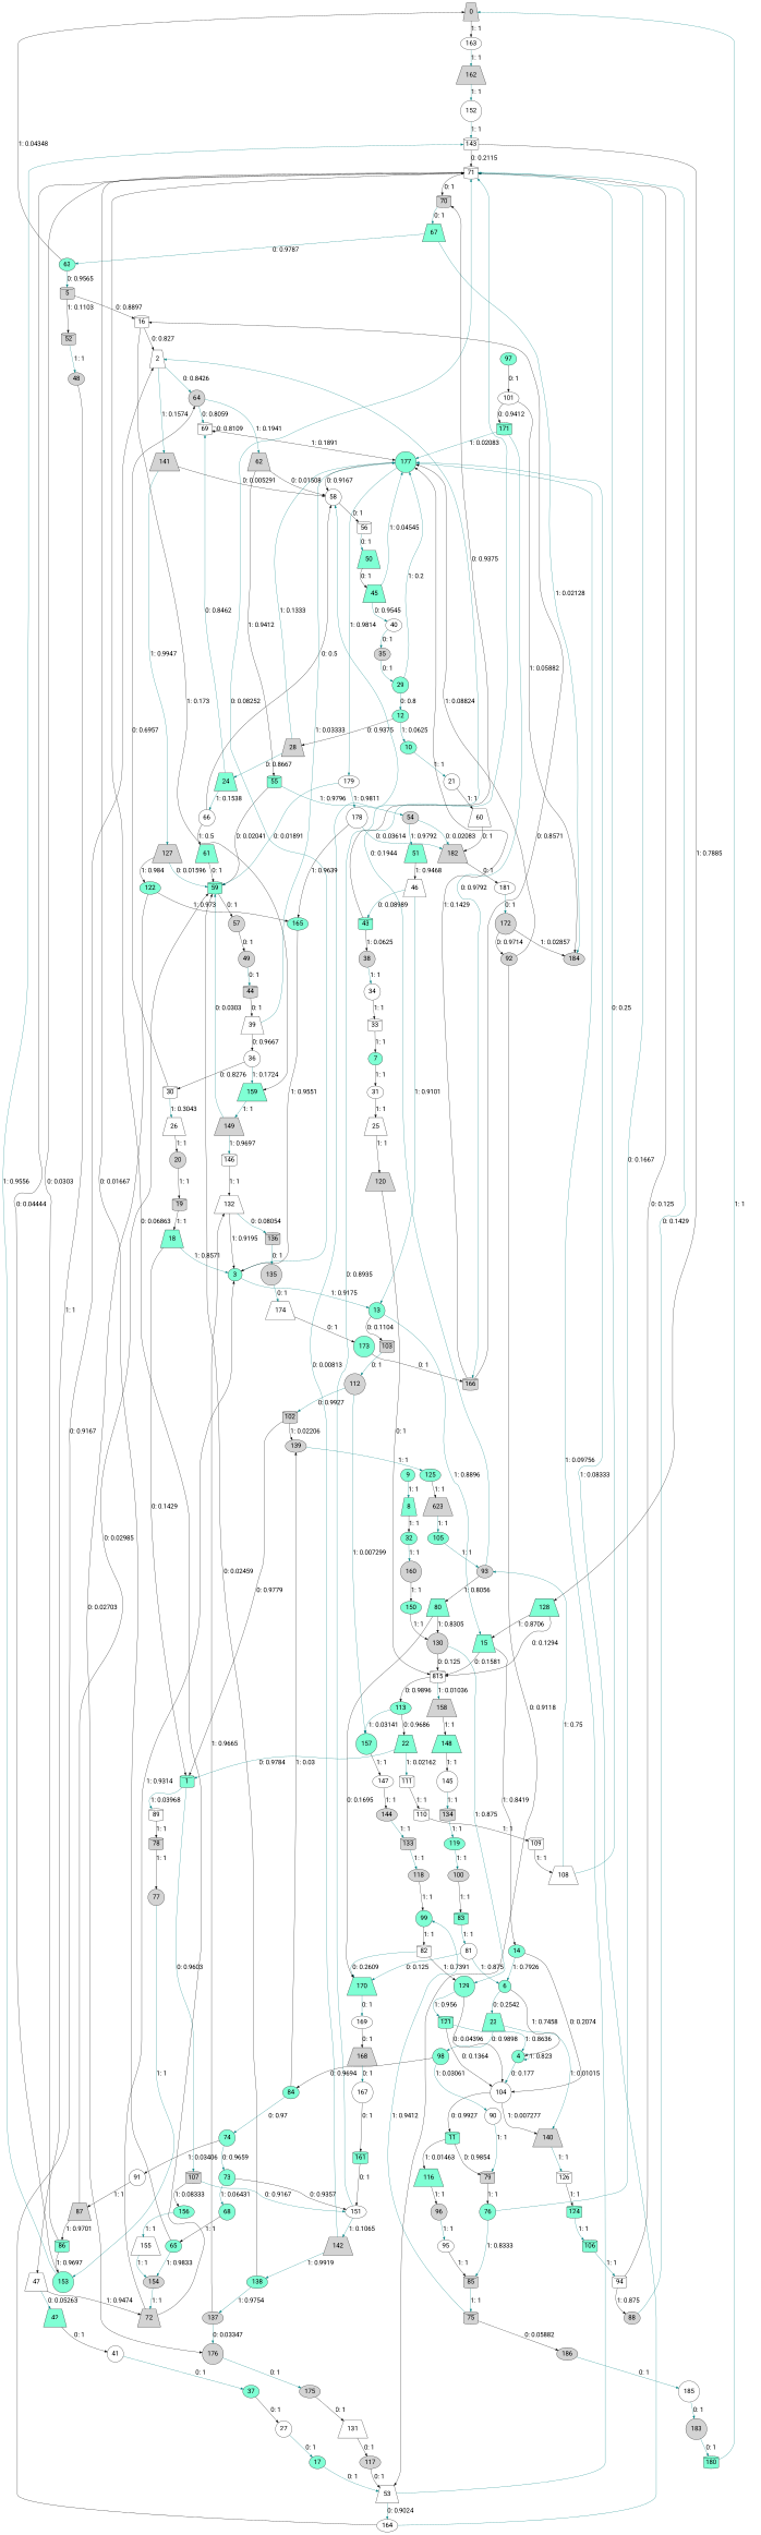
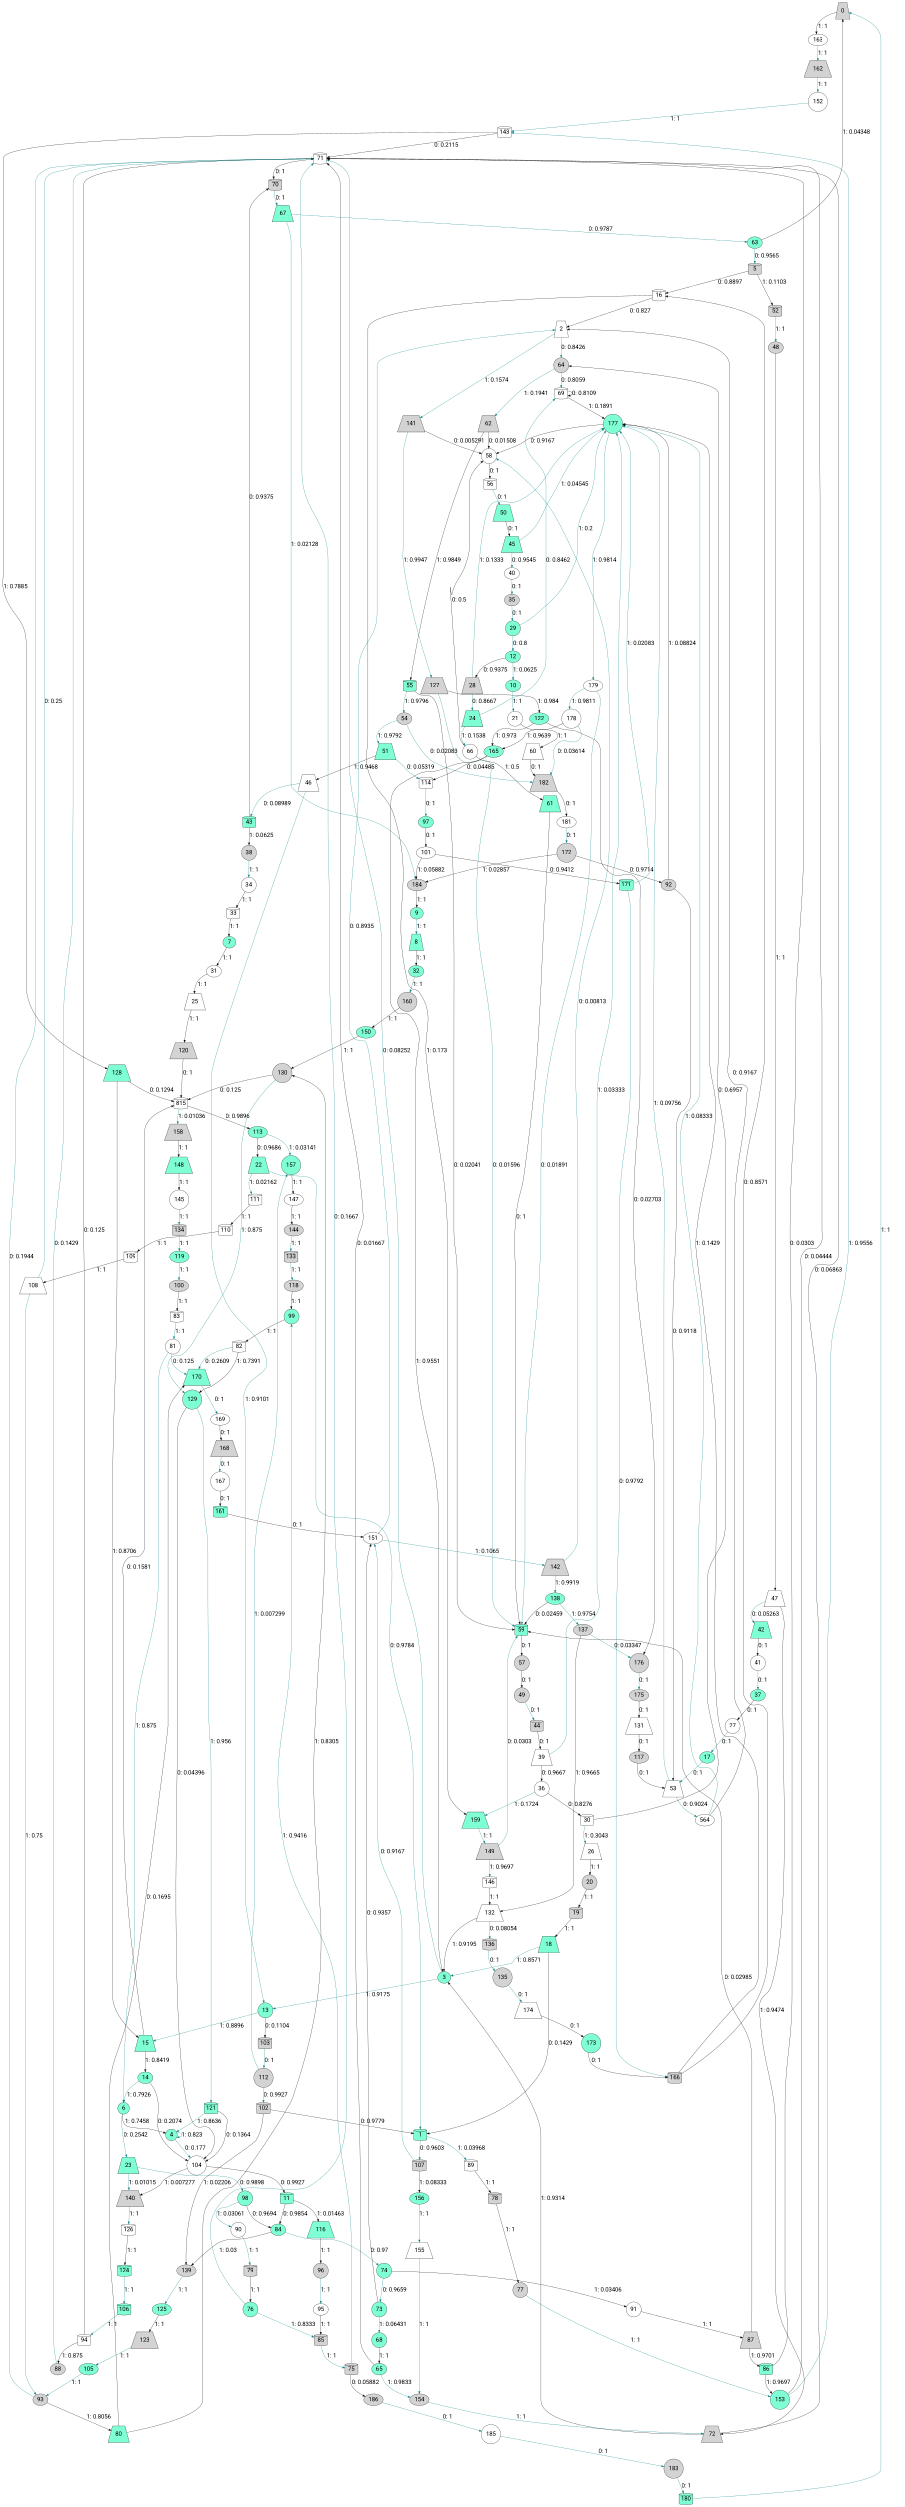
  digraph {
    fontname=Roboto
    node [fillcolor=aquamarine fontname=Roboto fontsize=24 shape=ellipse style=filled]
    edge [color=black fontname=Roboto fontsize=24]
    0 [fillcolor=lightgrey shape=trapezium]
    163 [fillcolor=white]
    162 [fillcolor=lightgrey shape=trapezium]
    152 [fillcolor=white shape=circle]
    1 [shape=cylinder]
    107 [fillcolor=lightgrey shape=cylinder]
    89 [fillcolor=white shape=cylinder]
    151 [fillcolor=white]
    156
    78 [fillcolor=lightgrey shape=cylinder]
    2 [fillcolor=white shape=trapezium]
    142 [fillcolor=lightgrey shape=trapezium]
    155 [fillcolor=white shape=trapezium]
    77 [fillcolor=lightgrey shape=circle]
    64 [fillcolor=lightgrey shape=circle]
    141 [fillcolor=lightgrey shape=trapezium]
    69 [fillcolor=white shape=cylinder]
    62 [fillcolor=lightgrey shape=trapezium]
    58 [fillcolor=white shape=circle]
    127 [fillcolor=lightgrey shape=trapezium]
    177 [shape=circle]
    55 [shape=cylinder]
    56 [fillcolor=white shape=cylinder]
    59 [shape=cylinder]
    122
    71 [fillcolor=white shape=cylinder]
    3
    13 [shape=circle]
    70 [fillcolor=lightgrey shape=cylinder]
    103 [fillcolor=lightgrey shape=cylinder]
    15 [shape=trapezium]
    67 [shape=trapezium]
    112 [fillcolor=lightgrey shape=circle]
    14
    n35 [fillcolor=white label=815 shape=cylinder]
    4 [shape=circle]
    104 [fillcolor=white shape=circle]
    11 [shape=cylinder]
    140 [fillcolor=lightgrey shape=trapezium]
    84
    116 [shape=trapezium]
    126 [fillcolor=white shape=cylinder]
    5 [fillcolor=lightgrey shape=cylinder]
    16 [fillcolor=white shape=cylinder]
    52 [fillcolor=lightgrey shape=cylinder]
    159 [shape=trapezium]
    48 [fillcolor=lightgrey]
    149 [fillcolor=lightgrey shape=trapezium]
    47 [fillcolor=white shape=trapezium]
    6 [shape=circle]
    23 [shape=trapezium]
    98 [shape=circle]
    90 [fillcolor=white shape=circle]
    31 [fillcolor=white]
    7
    25 [fillcolor=white shape=trapezium]
    120 [fillcolor=lightgrey shape=trapezium]
    8 [shape=trapezium]
    32
    160 [fillcolor=lightgrey shape=circle]
    150
    9
    21 [fillcolor=white shape=circle]
    10
    60 [fillcolor=white shape=trapezium]
    182 [fillcolor=lightgrey shape=trapezium]
    74 [shape=circle]
    139 [fillcolor=lightgrey]
    96 [fillcolor=lightgrey shape=circle]
    73 [shape=circle]
    91 [fillcolor=white shape=circle]
    125
    95 [fillcolor=white]
    12
    28 [fillcolor=lightgrey shape=trapezium]
    24 [shape=trapezium]
    66 [fillcolor=white shape=circle]
    179 [fillcolor=white]
    102 [fillcolor=lightgrey shape=cylinder]
    157 [shape=circle]
    113
    158 [fillcolor=lightgrey shape=trapezium]
    22 [shape=trapezium]
    148 [shape=trapezium]
    146 [fillcolor=white shape=cylinder]
    53 [fillcolor=white shape=trapezium]
    17
-   164 [fillcolor=white]
+   164 [fillcolor=white label=564]
    18 [shape=trapezium]
    19 [fillcolor=lightgrey shape=cylinder]
    20 [fillcolor=lightgrey shape=circle]
    181 [fillcolor=white]
    111 [fillcolor=white shape=cylinder]
    110 [fillcolor=white shape=cylinder]
    109 [fillcolor=white shape=cylinder]
    79 [fillcolor=lightgrey shape=cylinder]
    124 [shape=cylinder]
    61 [shape=trapezium]
    26 [fillcolor=white shape=trapezium]
    27 [fillcolor=white shape=circle]
    178 [fillcolor=white shape=circle]
    29 [shape=circle]
    30 [fillcolor=white shape=cylinder]
    130 [fillcolor=lightgrey shape=circle]
    33 [fillcolor=white shape=cylinder]
    34 [fillcolor=white shape=circle]
    35 [fillcolor=lightgrey]
    36 [fillcolor=white shape=circle]
    37
    38 [fillcolor=lightgrey shape=circle]
    39 [fillcolor=white shape=trapezium]
    40 [fillcolor=white]
    41 [fillcolor=white shape=circle]
    42 [shape=trapezium]
    43 [shape=cylinder]
    63
    184 [fillcolor=lightgrey]
    44 [fillcolor=lightgrey shape=cylinder]
    45 [shape=trapezium]
    46 [fillcolor=white shape=trapezium]
    72 [fillcolor=lightgrey shape=trapezium]
    49 [fillcolor=lightgrey shape=circle]
    50 [shape=trapezium]
    51 [shape=trapezium]
+   114 [fillcolor=white shape=cylinder]
    97
    101 [fillcolor=white]
    54 [fillcolor=lightgrey]
    172 [fillcolor=lightgrey shape=circle]
    57 [fillcolor=lightgrey shape=circle]
    65
    154 [fillcolor=lightgrey]
    68 [shape=circle]
    138
    87 [fillcolor=lightgrey shape=trapezium]
    86 [shape=cylinder]
    75 [fillcolor=lightgrey shape=cylinder]
    186 [fillcolor=lightgrey]
    99 [shape=circle]
    185 [fillcolor=white shape=circle]
    82 [fillcolor=white shape=cylinder]
    183 [fillcolor=lightgrey shape=circle]
    170 [shape=trapezium]
    129 [shape=circle]
    76 [shape=circle]
    85 [fillcolor=lightgrey shape=cylinder]
    153 [shape=circle]
    143 [fillcolor=white shape=cylinder]
    128 [shape=trapezium]
    80 [shape=trapezium]
    169 [fillcolor=white]
    168 [fillcolor=lightgrey shape=trapezium]
    121 [shape=cylinder]
    81 [fillcolor=white shape=circle]
-   83 [shape=cylinder]
-   123 [fillcolor=lightgrey shape=trapezium label=623]
+   83 [fillcolor=white shape=cylinder]
+   123 [fillcolor=lightgrey shape=trapezium]
    88 [fillcolor=lightgrey]
    92 [fillcolor=lightgrey]
    93 [fillcolor=lightgrey]
    94 [fillcolor=white shape=cylinder]
    171 [shape=cylinder]
    166 [fillcolor=lightgrey shape=cylinder]
    100 [fillcolor=lightgrey]
    147 [fillcolor=white]
    105
    106 [shape=cylinder]
    108 [fillcolor=white shape=trapezium]
    144 [fillcolor=lightgrey]
    145 [fillcolor=white shape=circle]
    117 [fillcolor=lightgrey]
    118 [fillcolor=lightgrey]
    119
    176 [fillcolor=lightgrey shape=circle]
    165
    175 [fillcolor=lightgrey]
    131 [fillcolor=white shape=trapezium]
    132 [fillcolor=white shape=trapezium]
    136 [fillcolor=lightgrey shape=cylinder]
    135 [fillcolor=lightgrey shape=circle]
    174 [fillcolor=white shape=trapezium]
    133 [fillcolor=lightgrey shape=cylinder]
    134 [fillcolor=lightgrey shape=cylinder]
    173 [shape=circle]
    137 [fillcolor=lightgrey]
    161 [shape=cylinder]
    167 [fillcolor=white shape=circle]
    180 [shape=cylinder]
    0 -> 163 [label="1: 1        "]
    163 -> 162 [color=teal label="1: 1        "]
    162 -> 152 [color=teal label="1: 1        "]
    152 -> 143 [color=teal label="1: 1        "]
    1 -> 107 [color=teal label="0: 0.9603   "]
    1 -> 89 [color=teal label="1: 0.03968  "]
    107 -> 151 [color=teal label="0: 0.9167   "]
    107 -> 156 [label="1: 0.08333  "]
    89 -> 78 [label="1: 1        "]
    151 -> 2 [color=teal label="0: 0.8935   "]
    151 -> 142 [color=teal label="1: 0.1065   "]
    156 -> 155 [color=teal label="1: 1        "]
    78 -> 77 [label="1: 1        "]
    2 -> 64 [color=teal label="0: 0.8426   "]
    2 -> 141 [color=teal label="1: 0.1574   "]
    142 -> 58 [color=teal label="0: 0.00813  "]
    142 -> 138 [color=teal label="1: 0.9919   "]
    155 -> 154 [color=teal label="1: 1        "]
    77 -> 153 [color=teal label="1: 1        "]
    64 -> 69 [color=teal label="0: 0.8059   "]
    64 -> 62 [color=teal label="1: 0.1941   "]
    141 -> 58 [label="0: 0.005291  "]
    141 -> 127 [color=teal label="1: 0.9947   "]
    69 -> 69 [label="0: 0.8109   "]
    69 -> 177 [label="1: 0.1891   "]
    62 -> 58 [label="0: 0.01508  "]
-   62 -> 55 [label="1: 0.9412   "]
+   62 -> 55 [label="1: 0.9849   "]
    58 -> 56 [label="0: 1        "]
    127 -> 59 [color=teal label="0: 0.01596  "]
    127 -> 122 [label="1: 0.984    "]
    177 -> 58 [label="0: 0.9167   "]
    177 -> 179 [color=teal label="1: 0.9814   "]
    55 -> 59 [label="0: 0.02041  "]
    55 -> 54 [color=teal label="1: 0.9796   "]
    56 -> 50 [color=teal label="0: 1        "]
    59 -> 57 [label="0: 1        "]
    122 -> 176 [label="0: 0.02703  "]
    122 -> 165 [label="1: 0.973    "]
    71 -> 70 [label="0: 1        "]
    3 -> 71 [color=teal label="0: 0.08252  "]
    3 -> 13 [color=teal label="1: 0.9175   "]
    13 -> 103 [label="0: 0.1104   "]
    13 -> 15 [color=teal label="1: 0.8896   "]
    70 -> 67 [color=teal label="0: 1        "]
    103 -> 112 [color=teal label="0: 1        "]
    15 -> 14 [label="1: 0.8419   "]
    15 -> n35 [label="0: 0.1581   "]
    67 -> 63 [color=teal label="0: 0.9787   "]
    67 -> 184 [color=teal label="1: 0.02128  "]
    112 -> 102 [color=teal label="0: 0.9927   "]
    112 -> 157 [color=teal label="1: 0.007299  "]
    14 -> 104 [label="0: 0.2074   "]
    14 -> 6 [color=teal label="1: 0.7926   "]
    n35 -> 113 [label="0: 0.9896   "]
    n35 -> 158 [color=teal label="1: 0.01036  "]
    4 -> 4 [color=teal label="1: 0.823    "]
    4 -> 104 [color=teal label="0: 0.177    "]
    104 -> 11 [label="0: 0.9927   "]
    104 -> 140 [label="1: 0.007277  "]
-   11 -> 79 [label="0: 0.9854   "]
+   11 -> 84 [label="0: 0.9854   "]
    11 -> 116 [label="1: 0.01463  "]
    140 -> 126 [color=teal label="1: 1        "]
    84 -> 74 [color=teal label="0: 0.97     "]
    84 -> 139 [label="1: 0.03     "]
    116 -> 96 [label="1: 1        "]
    126 -> 124 [label="1: 1        "]
    5 -> 16 [label="0: 0.8897   "]
    5 -> 52 [label="1: 0.1103   "]
    16 -> 2 [label="0: 0.827    "]
    16 -> 159 [label="1: 0.173    "]
    52 -> 48 [color=teal label="1: 1        "]
    159 -> 149 [color=teal label="1: 1        "]
    48 -> 47 [label="1: 1        "]
    149 -> 59 [color=teal label="0: 0.0303   "]
    149 -> 146 [color=teal label="1: 0.9697   "]
    47 -> 42 [color=teal label="0: 0.05263  "]
    47 -> 72 [label="1: 0.9474   "]
    6 -> 4 [label="1: 0.7458   "]
    6 -> 23 [color=teal label="0: 0.2542   "]
    23 -> 140 [color=teal label="1: 0.01015  "]
    23 -> 98 [color=teal label="0: 0.9898   "]
    98 -> 84 [label="0: 0.9694   "]
    98 -> 90 [color=teal label="1: 0.03061  "]
    90 -> 79 [color=teal label="1: 1        "]
    31 -> 25 [label="1: 1        "]
    7 -> 31 [label="1: 1        "]
    25 -> 120 [label="1: 1        "]
    120 -> n35 [label="0: 1        "]
    8 -> 32 [label="1: 1        "]
    32 -> 160 [color=teal label="1: 1        "]
    160 -> 150 [label="1: 1        "]
    150 -> 130 [label="1: 1        "]
    9 -> 8 [color=teal label="1: 1        "]
    21 -> 60 [label="1: 1        "]
    10 -> 21 [color=teal label="1: 1        "]
    60 -> 182 [label="0: 1        "]
    182 -> 181 [label="0: 1        "]
    74 -> 73 [color=teal label="0: 0.9659   "]
    74 -> 91 [label="1: 0.03406  "]
    139 -> 125 [color=teal label="1: 1        "]
    96 -> 95 [color=teal label="1: 1        "]
    73 -> 151 [label="0: 0.9357   "]
    73 -> 68 [color=teal label="1: 0.06431  "]
    91 -> 87 [label="1: 1        "]
    125 -> 123 [label="1: 1        "]
    95 -> 85 [label="1: 1        "]
    12 -> 10 [color=teal label="1: 0.0625   "]
    12 -> 28 [label="0: 0.9375   "]
    28 -> 177 [color=teal label="1: 0.1333   "]
    28 -> 24 [color=teal label="0: 0.8667   "]
    24 -> 69 [color=teal label="0: 0.8462   "]
    24 -> 66 [color=teal label="1: 0.1538   "]
    66 -> 58 [label="0: 0.5      "]
    66 -> 61 [label="1: 0.5      "]
    179 -> 59 [color=teal label="0: 0.01891  "]
    179 -> 178 [color=teal label="1: 0.9811   "]
    102 -> 1 [label="0: 0.9779   "]
    102 -> 139 [label="1: 0.02206  "]
    157 -> 147 [label="1: 1        "]
    113 -> 157 [color=teal label="1: 0.03141  "]
    113 -> 22 [label="0: 0.9686   "]
    158 -> 148 [label="1: 1        "]
    22 -> 1 [color=teal label="0: 0.9784   "]
    22 -> 111 [color=teal label="1: 0.02162  "]
    148 -> 145 [label="1: 1        "]
    146 -> 132 [label="1: 1        "]
    53 -> 177 [color=teal label="1: 0.09756  "]
    53 -> 164 [color=teal label="0: 0.9024   "]
    17 -> 53 [color=teal label="0: 1        "]
    164 -> 2 [label="0: 0.9167   "]
    164 -> 177 [color=teal label="1: 0.08333  "]
    18 -> 1 [label="0: 0.1429   "]
    18 -> 3 [color=teal label="1: 0.8571   "]
    19 -> 18 [label="1: 1        "]
    20 -> 19 [label="1: 1        "]
    181 -> 172 [color=teal label="0: 1        "]
    111 -> 110 [label="1: 1        "]
    110 -> 109 [label="1: 1        "]
    109 -> 108 [label="1: 1        "]
    79 -> 76 [label="1: 1        "]
    124 -> 106 [color=teal label="1: 1        "]
    61 -> 59 [label="0: 1        "]
    26 -> 20 [label="1: 1        "]
    27 -> 17 [color=teal label="0: 1        "]
    178 -> 182 [color=teal label="0: 0.03614  "]
    178 -> 165 [label="1: 0.9639   "]
    29 -> 177 [color=teal label="1: 0.2      "]
    29 -> 12 [color=teal label="0: 0.8      "]
    30 -> 64 [label="0: 0.6957   "]
    30 -> 26 [color=teal label="1: 0.3043   "]
    130 -> n35 [label="0: 0.125    "]
    130 -> 129 [color=teal label="1: 0.875    "]
    33 -> 7 [label="1: 1        "]
    34 -> 33 [label="1: 1        "]
    35 -> 29 [color=teal label="0: 1        "]
    36 -> 159 [color=teal label="1: 0.1724   "]
    36 -> 30 [label="0: 0.8276   "]
    37 -> 27 [label="0: 1        "]
    38 -> 34 [color=teal label="1: 1        "]
    39 -> 177 [color=teal label="1: 0.03333  "]
    39 -> 36 [label="0: 0.9667   "]
    40 -> 35 [color=teal label="0: 1        "]
    41 -> 37 [color=teal label="0: 1        "]
    42 -> 41 [label="0: 1        "]
    43 -> 70 [label="0: 0.9375   "]
    43 -> 38 [label="1: 0.0625   "]
    63 -> 0 [label="1: 0.04348  "]
    63 -> 5 [color=teal label="0: 0.9565   "]
+   184 -> 9 [label="1: 1        "]
    44 -> 39 [label="0: 1        "]
    45 -> 177 [color=teal label="1: 0.04545  "]
    45 -> 40 [color=teal label="0: 0.9545   "]
    46 -> 13 [color=teal label="1: 0.9101   "]
    46 -> 43 [color=teal label="0: 0.08989  "]
    72 -> 71 [label="0: 0.06863  "]
    72 -> 3 [label="1: 0.9314   "]
    49 -> 44 [color=teal label="0: 1        "]
    50 -> 45 [label="0: 1        "]
    51 -> 46 [label="1: 0.9468   "]
+   51 -> 114 [color=teal label="0: 0.05319  "]
+   114 -> 97 [color=teal label="0: 1        "]
    97 -> 101 [label="0: 1        "]
    101 -> 184 [label="1: 0.05882  "]
    101 -> 171 [label="0: 0.9412   "]
    54 -> 182 [color=teal label="0: 0.02083  "]
    54 -> 51 [color=teal label="1: 0.9792   "]
    172 -> 184 [label="1: 0.02857  "]
    172 -> 92 [label="0: 0.9714   "]
    57 -> 49 [label="0: 1        "]
    65 -> 71 [label="0: 0.01667  "]
    65 -> 154 [color=teal label="1: 0.9833   "]
    154 -> 72 [color=teal label="1: 1        "]
    68 -> 65 [label="1: 1        "]
    138 -> 59 [label="0: 0.02459  "]
    138 -> 137 [color=teal label="1: 0.9754   "]
    87 -> 59 [label="0: 0.02985  "]
    87 -> 86 [label="1: 0.9701   "]
    86 -> 71 [label="0: 0.0303   "]
    86 -> 153 [label="1: 0.9697   "]
    75 -> 186 [label="0: 0.05882  "]
-   75 -> 99 [color=teal label="1: 0.9412   "]
+   75 -> 99 [color=teal label="1: 0.9416   "]
    186 -> 185 [color=teal label="0: 1        "]
    99 -> 82 [label="1: 1        "]
    185 -> 183 [color=teal label="0: 1        "]
    82 -> 170 [color=teal label="0: 0.2609   "]
    82 -> 129 [label="1: 0.7391   "]
    183 -> 180 [color=teal label="0: 1        "]
    170 -> 169 [color=teal label="0: 1        "]
    129 -> 104 [label="0: 0.04396  "]
    129 -> 121 [color=teal label="1: 0.956    "]
    76 -> 71 [color=teal label="0: 0.1667   "]
    76 -> 85 [color=teal label="1: 0.8333   "]
    85 -> 75 [color=teal label="1: 1        "]
    153 -> 71 [label="0: 0.04444  "]
    153 -> 143 [color=teal label="1: 0.9556   "]
    143 -> 71 [label="0: 0.2115   "]
    143 -> 128 [label="1: 0.7885   "]
    128 -> 15 [label="1: 0.8706   "]
    128 -> n35 [label="0: 0.1294   "]
    80 -> 130 [label="1: 0.8305   "]
    80 -> 170 [label="0: 0.1695   "]
    169 -> 168 [label="0: 1        "]
    168 -> 167 [color=teal label="0: 1        "]
    121 -> 4 [color=teal label="1: 0.8636   "]
    121 -> 104 [label="0: 0.1364   "]
    81 -> 6 [color=teal label="1: 0.875    "]
    81 -> 170 [color=teal label="0: 0.125    "]
    83 -> 81 [color=teal label="1: 1        "]
    123 -> 105 [color=teal label="1: 1        "]
    88 -> 71 [color=teal label="0: 0.1429   "]
    92 -> 177 [label="1: 0.08824  "]
    92 -> 53 [label="0: 0.9118   "]
    93 -> 71 [color=teal label="0: 0.1944   "]
    93 -> 80 [label="1: 0.8056   "]
    94 -> 71 [label="0: 0.125    "]
    94 -> 88 [label="1: 0.875    "]
    171 -> 177 [color=teal label="1: 0.02083  "]
    171 -> 166 [color=teal label="0: 0.9792   "]
    166 -> 177 [label="1: 0.1429   "]
    166 -> 16 [label="0: 0.8571   "]
    100 -> 83 [label="1: 1        "]
    147 -> 144 [label="1: 1        "]
    105 -> 93 [color=teal label="1: 1        "]
    106 -> 94 [color=teal label="1: 1        "]
    108 -> 71 [color=teal label="0: 0.25     "]
    108 -> 93 [color=teal label="1: 0.75     "]
    144 -> 133 [color=teal label="1: 1        "]
    145 -> 134 [color=teal label="1: 1        "]
    117 -> 53 [label="0: 1        "]
    118 -> 99 [label="1: 1        "]
    119 -> 100 [color=teal label="1: 1        "]
    176 -> 175 [color=teal label="0: 1        "]
    165 -> 3 [label="1: 0.9551   "]
+   165 -> 114 [label="0: 0.04485  "]
    175 -> 131 [label="0: 1        "]
    131 -> 117 [label="0: 1        "]
    132 -> 3 [label="1: 0.9195   "]
    132 -> 136 [color=teal label="0: 0.08054  "]
    136 -> 135 [color=teal label="0: 1        "]
    135 -> 174 [color=teal label="0: 1        "]
    174 -> 173 [label="0: 1        "]
    133 -> 118 [color=teal label="1: 1        "]
    134 -> 119 [color=teal label="1: 1        "]
    173 -> 166 [label="0: 1        "]
    137 -> 176 [color=teal label="0: 0.03347  "]
    137 -> 132 [label="1: 0.9665   "]
    161 -> 151 [label="0: 1        "]
    167 -> 161 [label="0: 1        "]
    180 -> 0 [color=teal label="1: 1        "]
  }
